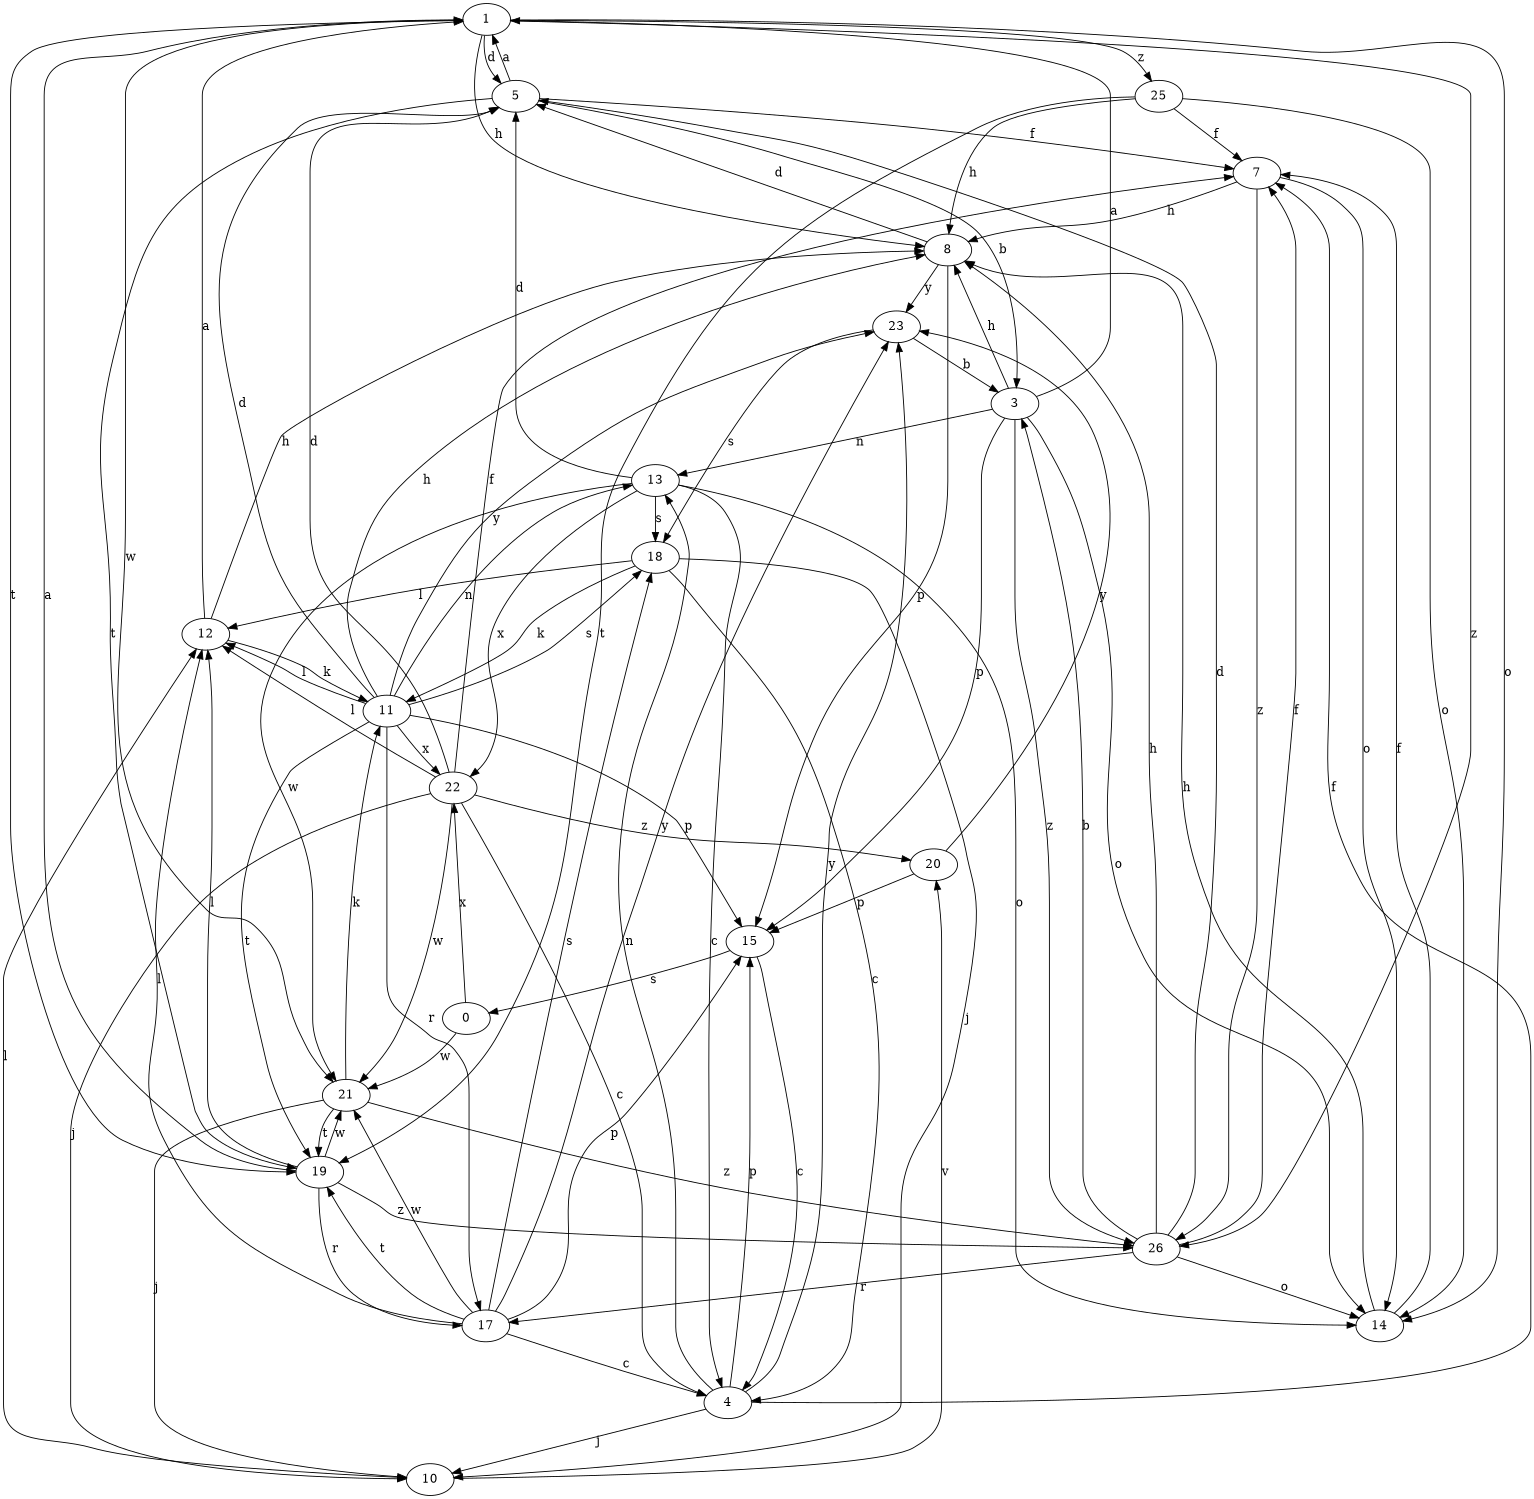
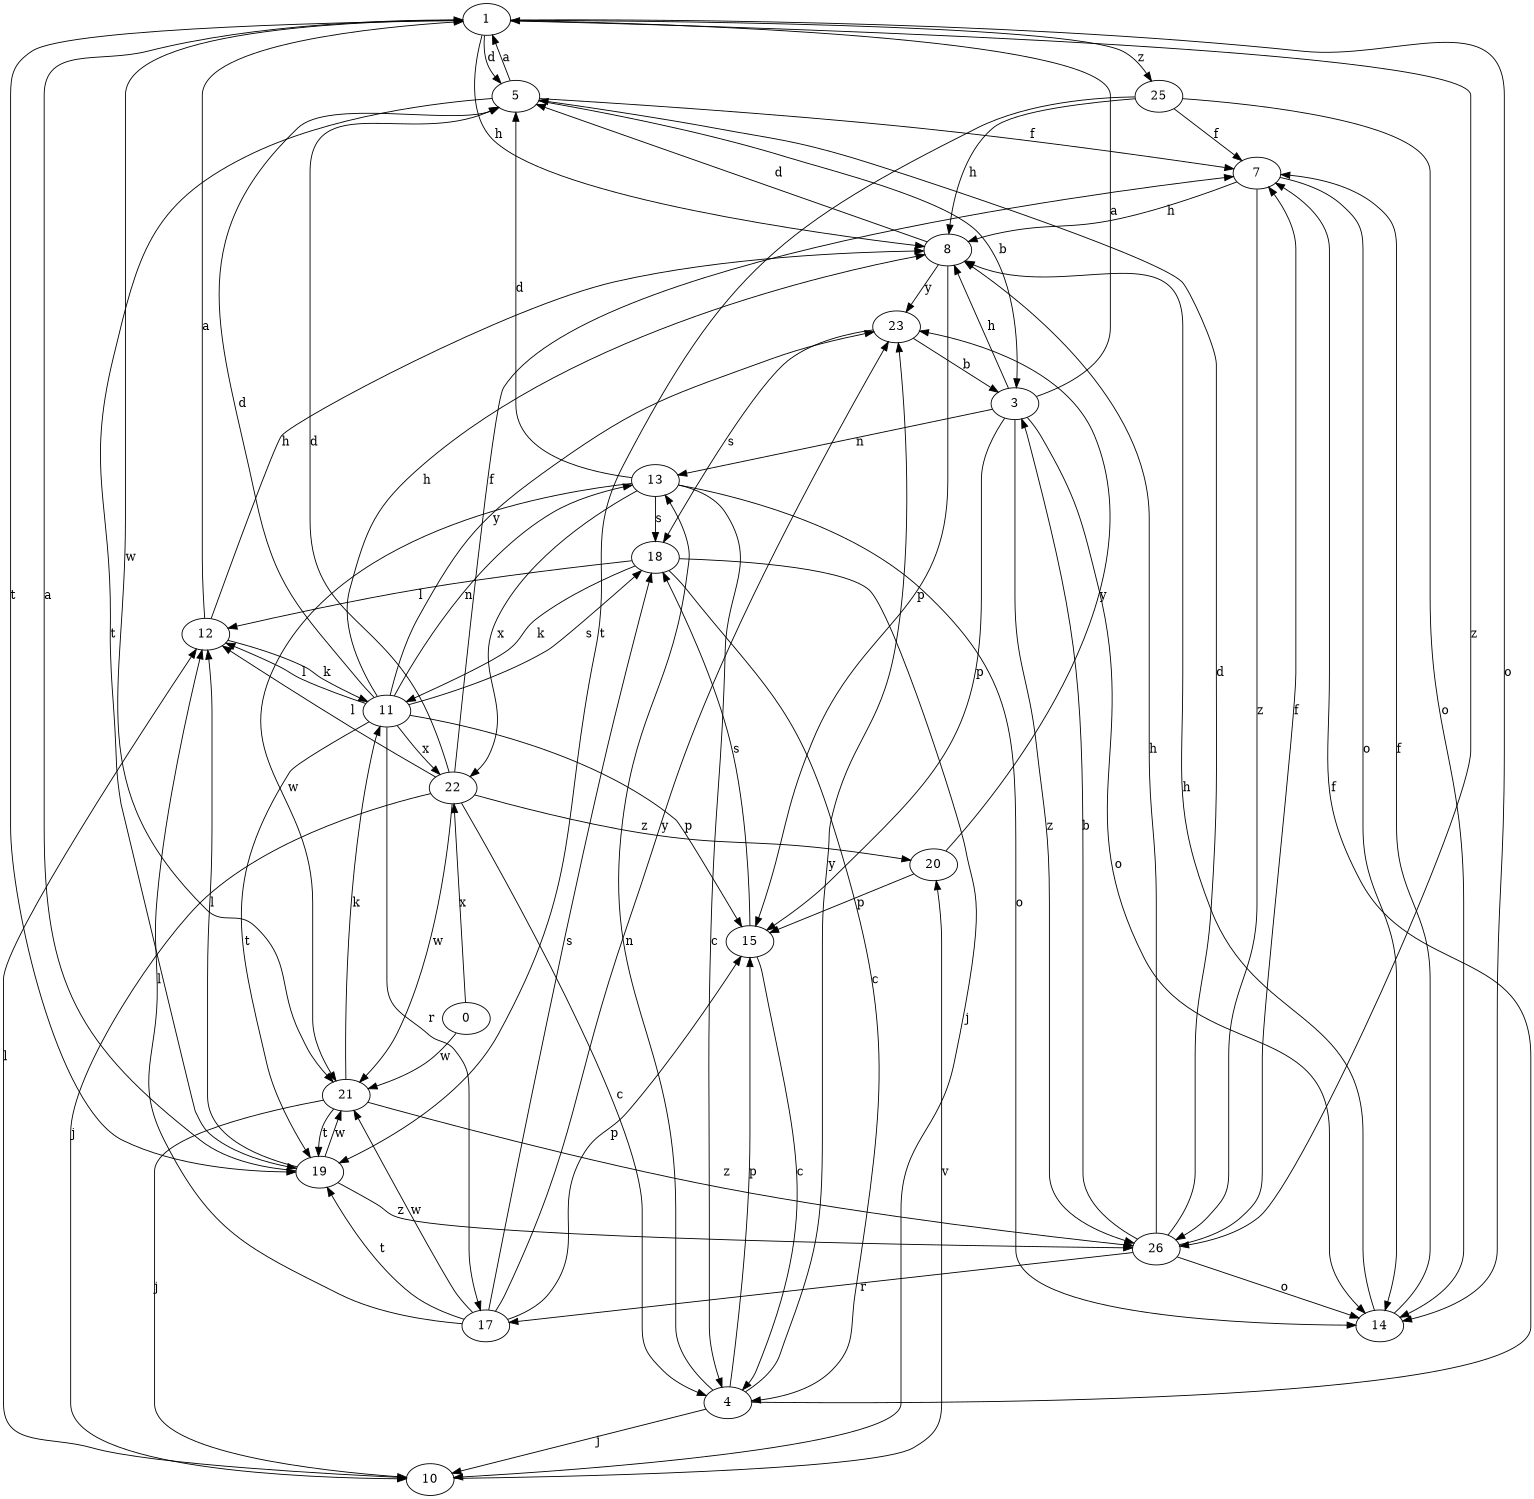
  strict digraph {
    1
    5
    8
    14
    19
    21
    25
    26
    3
    7
    15
    23
    12
    17
    10
    11
    13
    4
    22
    18
    20
    0
    1 -> 5 [label=d]
    1 -> 8 [label=h]
    1 -> 14 [label=o]
    1 -> 19 [label=t]
    1 -> 21 [label=w]
    1 -> 25 [label=z]
    1 -> 26 [label=z]
    5 -> 1 [label=a]
    5 -> 19 [label=t]
    5 -> 3 [label=b]
    5 -> 7 [label=f]
    8 -> 5 [label=d]
    8 -> 15 [label=p]
    8 -> 23 [label=y]
    14 -> 8 [label=h]
    14 -> 7 [label=f]
    19 -> 1 [label=a]
    19 -> 21 [label=w]
    19 -> 26 [label=z]
    19 -> 12 [label=l]
-   19 -> 17 [label=r]
    21 -> 19 [label=t]
    21 -> 26 [label=z]
    21 -> 10 [label=j]
    21 -> 11 [label=k]
    25 -> 8 [label=h]
    25 -> 14 [label=o]
    25 -> 19 [label=t]
    25 -> 7 [label=f]
    26 -> 5 [label=d]
    26 -> 8 [label=h]
    26 -> 14 [label=o]
    26 -> 3 [label=b]
    26 -> 7 [label=f]
    26 -> 17 [label=r]
    3 -> 1 [label=a]
    3 -> 8 [label=h]
    3 -> 14 [label=o]
    3 -> 26 [label=z]
    3 -> 15 [label=p]
    3 -> 13 [label=n]
    7 -> 8 [label=h]
    7 -> 14 [label=o]
    7 -> 26 [label=z]
    15 -> 4 [label=c]
-   15 -> 0 [label=s]
+   15 -> 18 [label=s]
    23 -> 3 [label=b]
    23 -> 18 [label=s]
    12 -> 1 [label=a]
    12 -> 8 [label=h]
    12 -> 11 [label=k]
    17 -> 19 [label=t]
    17 -> 21 [label=w]
    17 -> 15 [label=p]
    17 -> 23 [label=y]
    17 -> 12 [label=l]
-   17 -> 4 [label=c]
    17 -> 18 [label=s]
    10 -> 12 [label=l]
    10 -> 20 [label=v]
    11 -> 5 [label=d]
    11 -> 8 [label=h]
    11 -> 19 [label=t]
    11 -> 15 [label=p]
    11 -> 23 [label=y]
    11 -> 12 [label=l]
    11 -> 17 [label=r]
    11 -> 13 [label=n]
    11 -> 22 [label=x]
    11 -> 18 [label=s]
    13 -> 5 [label=d]
    13 -> 14 [label=o]
    13 -> 21 [label=w]
    13 -> 4 [label=c]
    13 -> 22 [label=x]
    13 -> 18 [label=s]
    4 -> 7 [label=f]
    4 -> 15 [label=p]
    4 -> 23 [label=y]
    4 -> 10 [label=j]
    4 -> 13 [label=n]
    22 -> 5 [label=d]
    22 -> 21 [label=w]
    22 -> 7 [label=f]
    22 -> 12 [label=l]
    22 -> 10 [label=j]
    22 -> 4 [label=c]
    22 -> 20 [label=z]
    18 -> 12 [label=l]
    18 -> 10 [label=j]
    18 -> 11 [label=k]
    18 -> 4 [label=c]
    20 -> 15 [label=p]
    20 -> 23 [label=y]
    0 -> 21 [label=w]
    0 -> 22 [label=x]
  }
